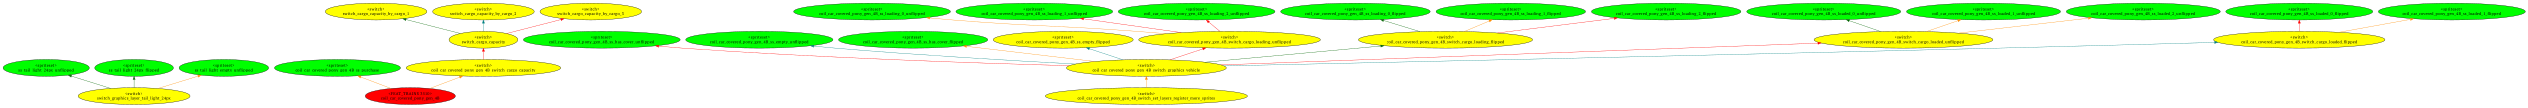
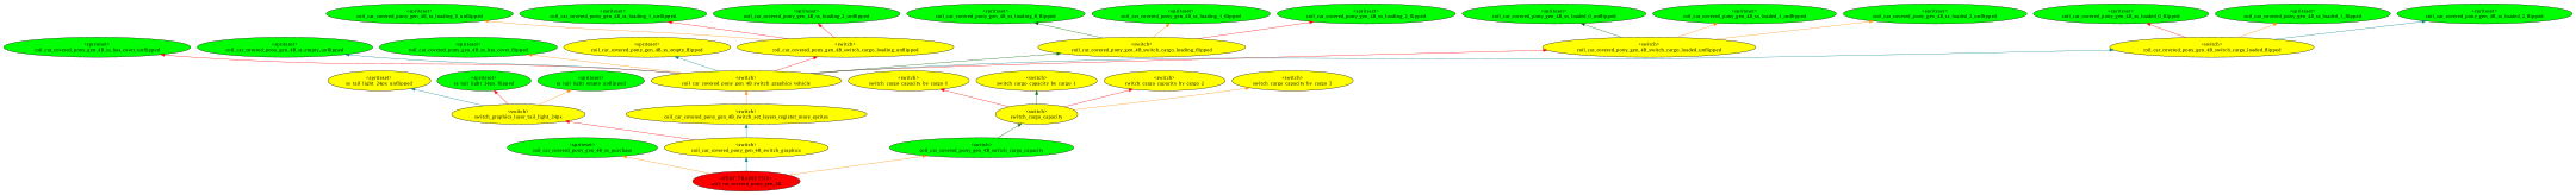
  digraph {
    fontname="PT Serif"
    rankdir=BT
    node [fillcolor=green fontname="PT Serif" style=filled]
    edge [color=red fontname="PT Serif"]
-   n1 [label="<spriteset>\nss_tail_light_24px_unflipped"]
+   n1 [fillcolor=yellow label="<spriteset>\nss_tail_light_24px_unflipped"]
    n2 [label="<spriteset>\nss_tail_light_24px_flipped"]
    n3 [label="<spriteset>\nss_tail_light_empty_unflipped"]
    n4 [fillcolor=yellow label="<switch>\nswitch_graphics_layer_tail_light_24px"]
+   n5 [fillcolor=yellow label="<switch>\nswitch_cargo_capacity_by_cargo_0"]
    n6 [fillcolor=yellow label="<switch>\nswitch_cargo_capacity_by_cargo_1"]
    n7 [fillcolor=yellow label="<switch>\nswitch_cargo_capacity_by_cargo_2"]
    n8 [fillcolor=yellow label="<switch>\nswitch_cargo_capacity_by_cargo_3"]
    n9 [fillcolor=yellow label="<switch>\nswitch_cargo_capacity"]
    n10 [label="<spriteset>\ncoil_car_covered_pony_gen_4B_ss_has_cover_unflipped"]
    n11 [label="<spriteset>\ncoil_car_covered_pony_gen_4B_ss_empty_unflipped"]
    n12 [label="<spriteset>\ncoil_car_covered_pony_gen_4B_ss_loading_0_unflipped"]
    n13 [label="<spriteset>\ncoil_car_covered_pony_gen_4B_ss_loaded_0_unflipped"]
    n14 [label="<spriteset>\ncoil_car_covered_pony_gen_4B_ss_loading_1_unflipped"]
    n15 [label="<spriteset>\ncoil_car_covered_pony_gen_4B_ss_loaded_1_unflipped"]
    n16 [label="<spriteset>\ncoil_car_covered_pony_gen_4B_ss_loading_2_unflipped"]
    n17 [label="<spriteset>\ncoil_car_covered_pony_gen_4B_ss_loaded_2_unflipped"]
    n18 [label="<spriteset>\ncoil_car_covered_pony_gen_4B_ss_has_cover_flipped"]
    n19 [fillcolor=yellow label="<spriteset>\ncoil_car_covered_pony_gen_4B_ss_empty_flipped"]
    n20 [label="<spriteset>\ncoil_car_covered_pony_gen_4B_ss_loading_0_flipped"]
    n21 [label="<spriteset>\ncoil_car_covered_pony_gen_4B_ss_loaded_0_flipped"]
    n22 [label="<spriteset>\ncoil_car_covered_pony_gen_4B_ss_loading_1_flipped"]
    n23 [label="<spriteset>\ncoil_car_covered_pony_gen_4B_ss_loaded_1_flipped"]
    n24 [label="<spriteset>\ncoil_car_covered_pony_gen_4B_ss_loading_2_flipped"]
+   n25 [label="<spriteset>\ncoil_car_covered_pony_gen_4B_ss_loaded_2_flipped"]
    n26 [fillcolor=yellow label="<switch>\ncoil_car_covered_pony_gen_4B_switch_cargo_loading_unflipped"]
    n27 [fillcolor=yellow label="<switch>\ncoil_car_covered_pony_gen_4B_switch_cargo_loading_flipped"]
    n28 [fillcolor=yellow label="<switch>\ncoil_car_covered_pony_gen_4B_switch_cargo_loaded_unflipped"]
    n29 [fillcolor=yellow label="<switch>\ncoil_car_covered_pony_gen_4B_switch_cargo_loaded_flipped"]
    n30 [fillcolor=yellow label="<switch>\ncoil_car_covered_pony_gen_4B_switch_graphics_vehicle"]
    n31 [label="<spriteset>\ncoil_car_covered_pony_gen_4B_ss_purchase"]
    n32 [fillcolor=yellow label="<switch>\ncoil_car_covered_pony_gen_4B_switch_set_layers_register_more_sprites"]
-   n34 [fillcolor=yellow label="<switch>\ncoil_car_covered_pony_gen_4B_switch_cargo_capacity"]
+   n33 [fillcolor=yellow label="<switch>\ncoil_car_covered_pony_gen_4B_switch_graphics"]
+   n34 [label="<switch>\ncoil_car_covered_pony_gen_4B_switch_cargo_capacity"]
    n35 [fillcolor=red label="<FEAT_TRAINS 3510>\ncoil_car_covered_pony_gen_4B"]
-   n4 -> n1 [color=darkgreen]
-   n4 -> n2 [color=darkgreen]
+   n4 -> n1 [color=teal]
+   n4 -> n2
    n4 -> n3 [color=darkorange]
+   n9 -> n5
    n9 -> n6 [color=darkgreen]
-   n9 -> n7 [color=teal]
-   n9 -> n8
+   n9 -> n7
+   n9 -> n8 [color=darkorange]
    n26 -> n12 [color=darkorange]
    n26 -> n14
    n26 -> n16
    n27 -> n20 [color=darkgreen]
    n27 -> n22 [color=darkorange]
    n27 -> n24
    n28 -> n13 [color=darkgreen]
    n28 -> n15 [color=darkorange]
    n28 -> n17 [color=darkorange]
    n29 -> n21
    n29 -> n23 [color=darkorange]
+   n29 -> n25 [color=teal]
    n30 -> n10
    n30 -> n11 [color=teal]
    n30 -> n18 [color=darkorange]
    n30 -> n19 [color=teal]
    n30 -> n26
    n30 -> n27 [color=darkgreen]
    n30 -> n28
    n30 -> n29 [color=teal]
    n32 -> n30 [color=darkorange]
-   n34 -> n9
+   n33 -> n4
+   n33 -> n32 [color=teal]
+   n34 -> n9 [color=darkgreen]
    n35 -> n31 [color=darkorange]
+   n35 -> n33 [color=teal]
    n35 -> n34 [color=darkorange]
  }
